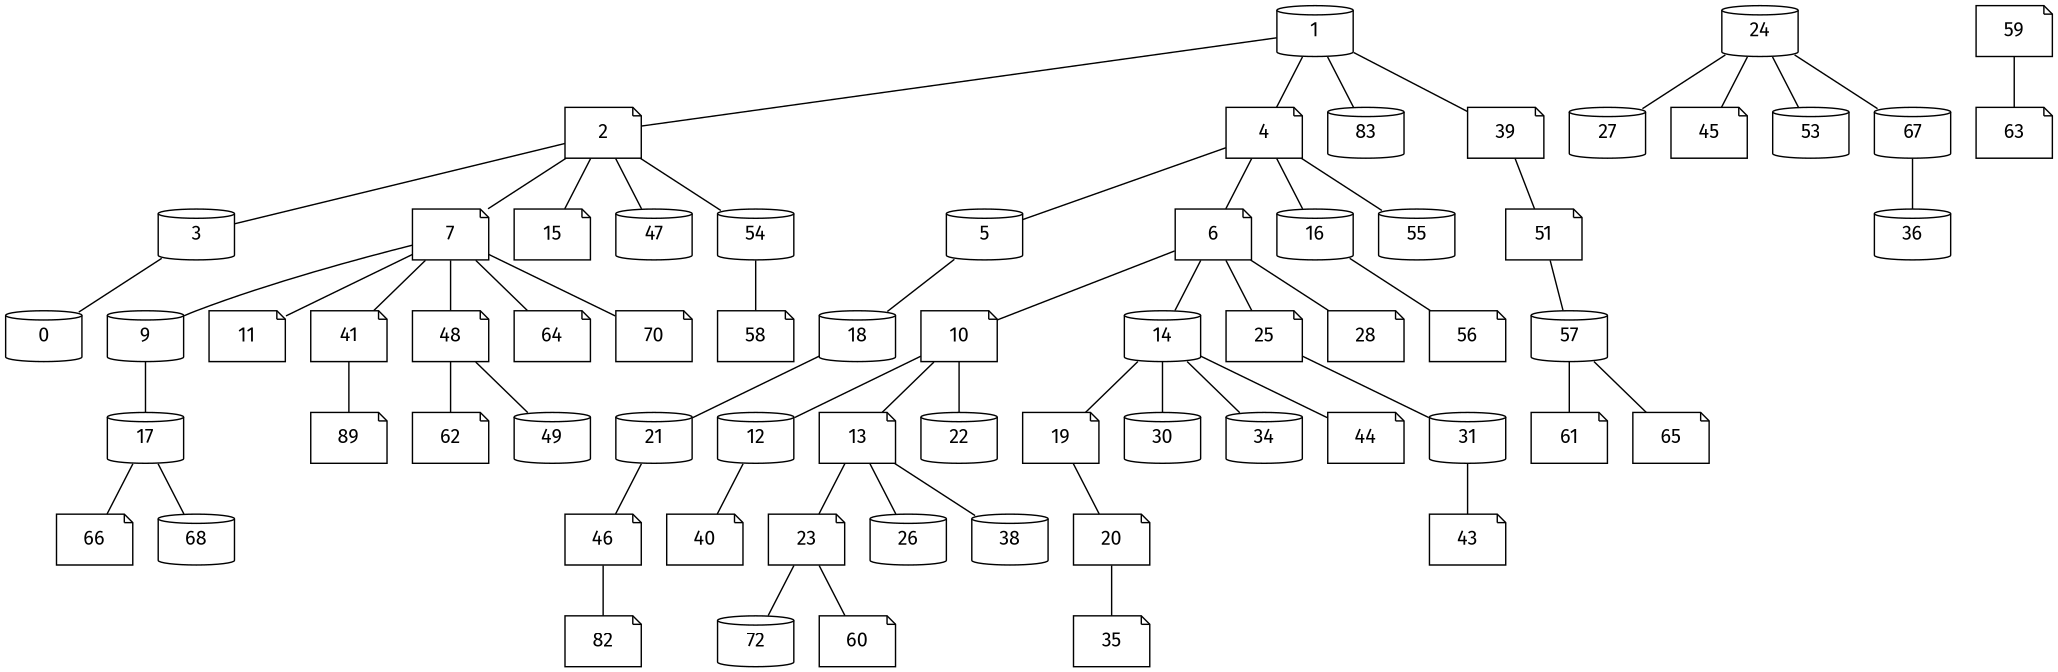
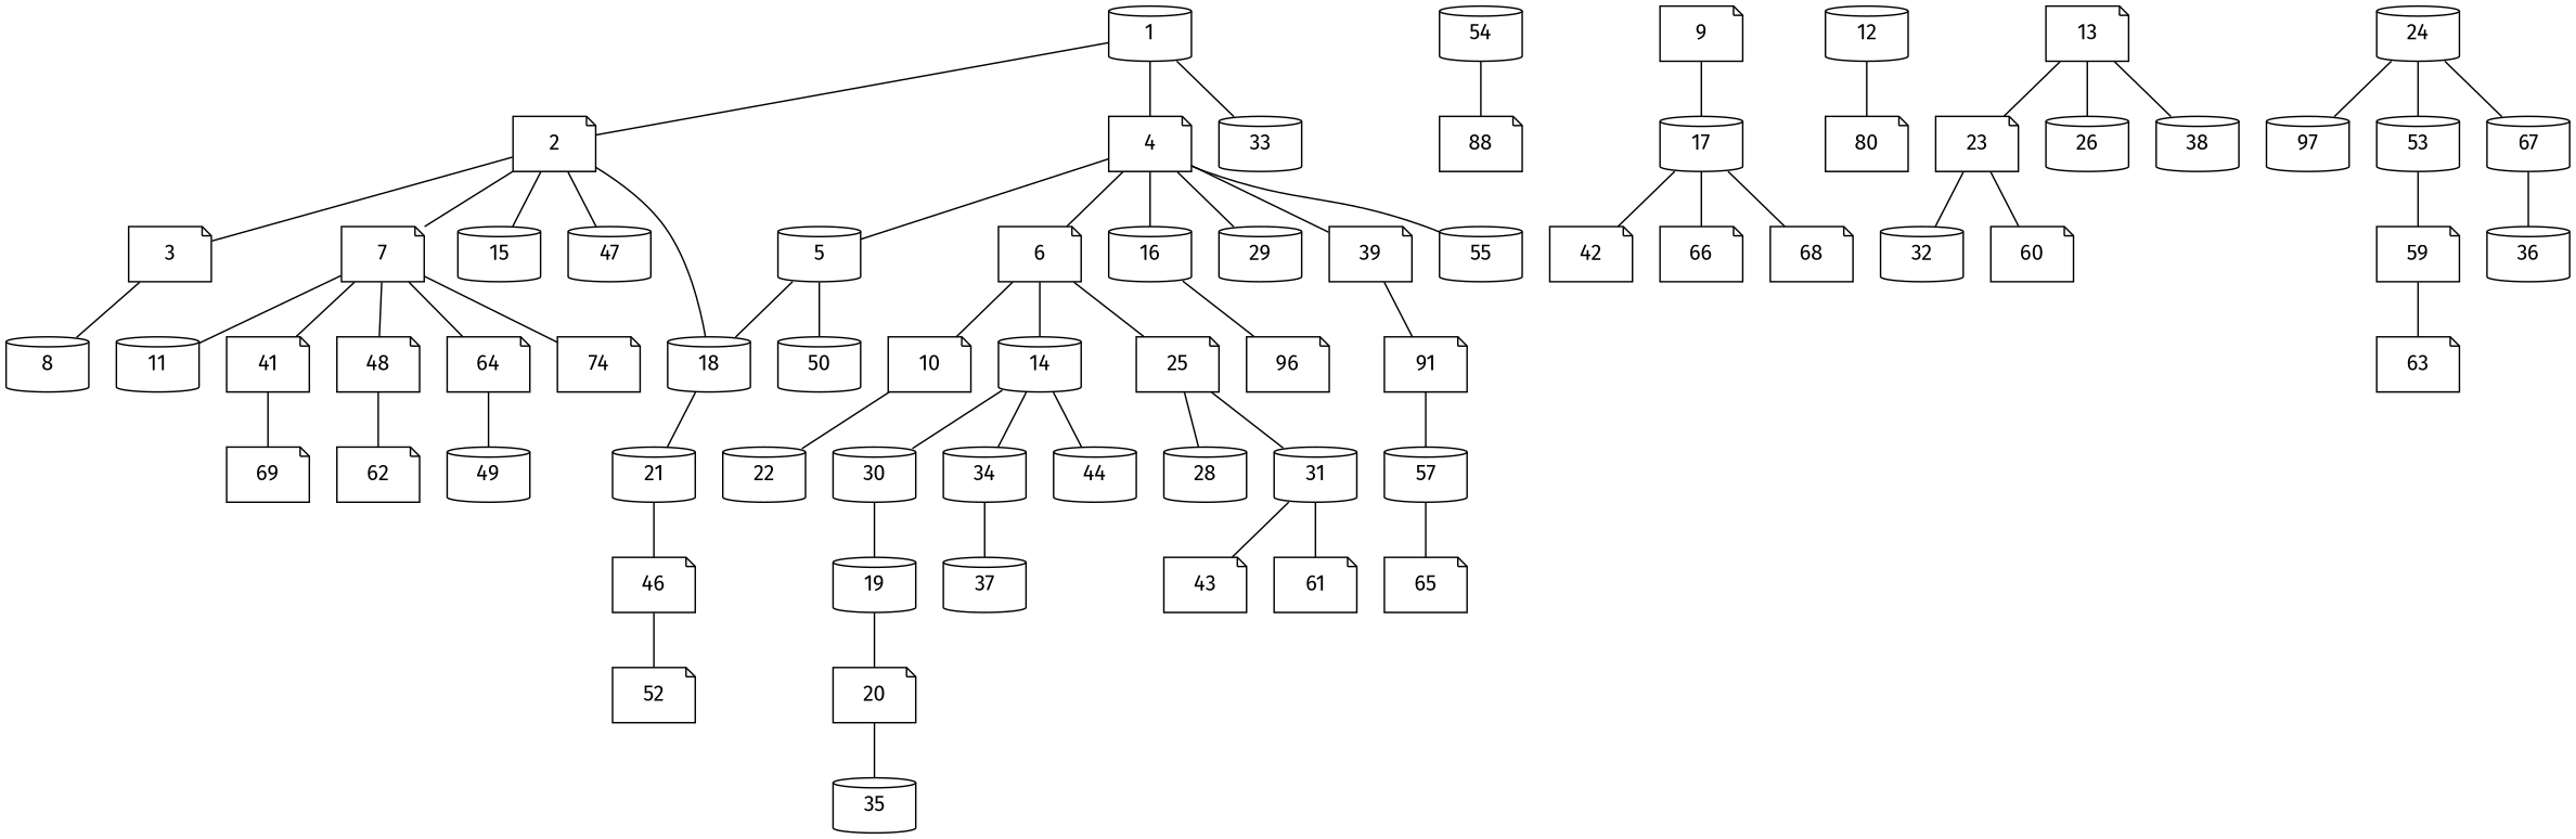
  graph {
    fontname="Fira Sans"
    node [fontname="Fira Sans" shape=cylinder]
    edge [fontname="Fira Sans"]
    1
    2 [shape=note]
    4 [shape=note]
-   33 [label=83]
-   3
+   33
+   3 [shape=note]
    7 [shape=note]
-   15 [shape=note]
+   15
    47
    54
    5
    6 [shape=note]
    16
+   29
    39 [shape=note]
    55
-   8 [label=0]
-   9
-   11 [shape=note]
+   8
+   9 [shape=note]
+   11
    41 [shape=note]
    48 [shape=note]
    64 [shape=note]
-   70 [shape=note]
-   58 [shape=note]
+   70 [shape=note label=74]
+   58 [shape=note label=88]
    18
+   50
    10 [shape=note]
    14
    25 [shape=note]
-   28 [shape=note]
-   56 [shape=note]
-   51 [shape=note]
+   28
+   56 [shape=note label=96]
+   51 [shape=note label=91]
    17
-   69 [shape=note label=89]
+   69 [shape=note]
    62 [shape=note]
    49
    21
    12
    13 [shape=note]
    22
-   19 [shape=note]
+   19
    30
    34
-   44 [shape=note]
+   44
    31
    57
    46 [shape=note]
-   40 [shape=note]
+   40 [shape=note label=80]
    23 [shape=note]
    26
    38
    24
-   27
-   45 [shape=note]
+   27 [label=97]
    53
    67
    20 [shape=note]
+   37
    43 [shape=note]
+   42 [shape=note]
    66 [shape=note]
-   68
-   32 [label=72]
+   68 [shape=note]
+   32
    60 [shape=note]
    59 [shape=note]
    36
-   35 [shape=note]
-   52 [shape=note label=82]
+   35
+   52 [shape=note]
    63 [shape=note]
    61 [shape=note]
    65 [shape=note]
    1 -- 2
    1 -- 4
    1 -- 33
    2 -- 3
    2 -- 7
    2 -- 15
    2 -- 47
-   2 -- 54
+   2 -- 18
    4 -- 5
    4 -- 6
    4 -- 16
-   1 -- 39
+   4 -- 29
+   4 -- 39
    4 -- 55
    3 -- 8
-   7 -- 9
    7 -- 11
    7 -- 41
    7 -- 48
    7 -- 64
    7 -- 70
    54 -- 58
    5 -- 18
+   5 -- 50
    6 -- 10
    6 -- 14
    6 -- 25
-   6 -- 28
+   25 -- 28
    16 -- 56
    39 -- 51
    9 -- 17
    41 -- 69
    48 -- 62
-   48 -- 49
+   64 -- 49
    18 -- 21
-   10 -- 12
-   10 -- 13
    10 -- 22
-   14 -- 19
+   30 -- 19
    14 -- 30
    14 -- 34
    14 -- 44
    25 -- 31
    51 -- 57
+   17 -- 42
    17 -- 66
    17 -- 68
    21 -- 46
    12 -- 40
    13 -- 23
    13 -- 26
    13 -- 38
    19 -- 20
+   34 -- 37
    31 -- 43
-   57 -- 61
+   31 -- 61
    57 -- 65
    46 -- 52
    23 -- 32
    23 -- 60
    24 -- 27
-   24 -- 45
    24 -- 53
    24 -- 67
+   53 -- 59
    67 -- 36
    20 -- 35
    59 -- 63
  }
